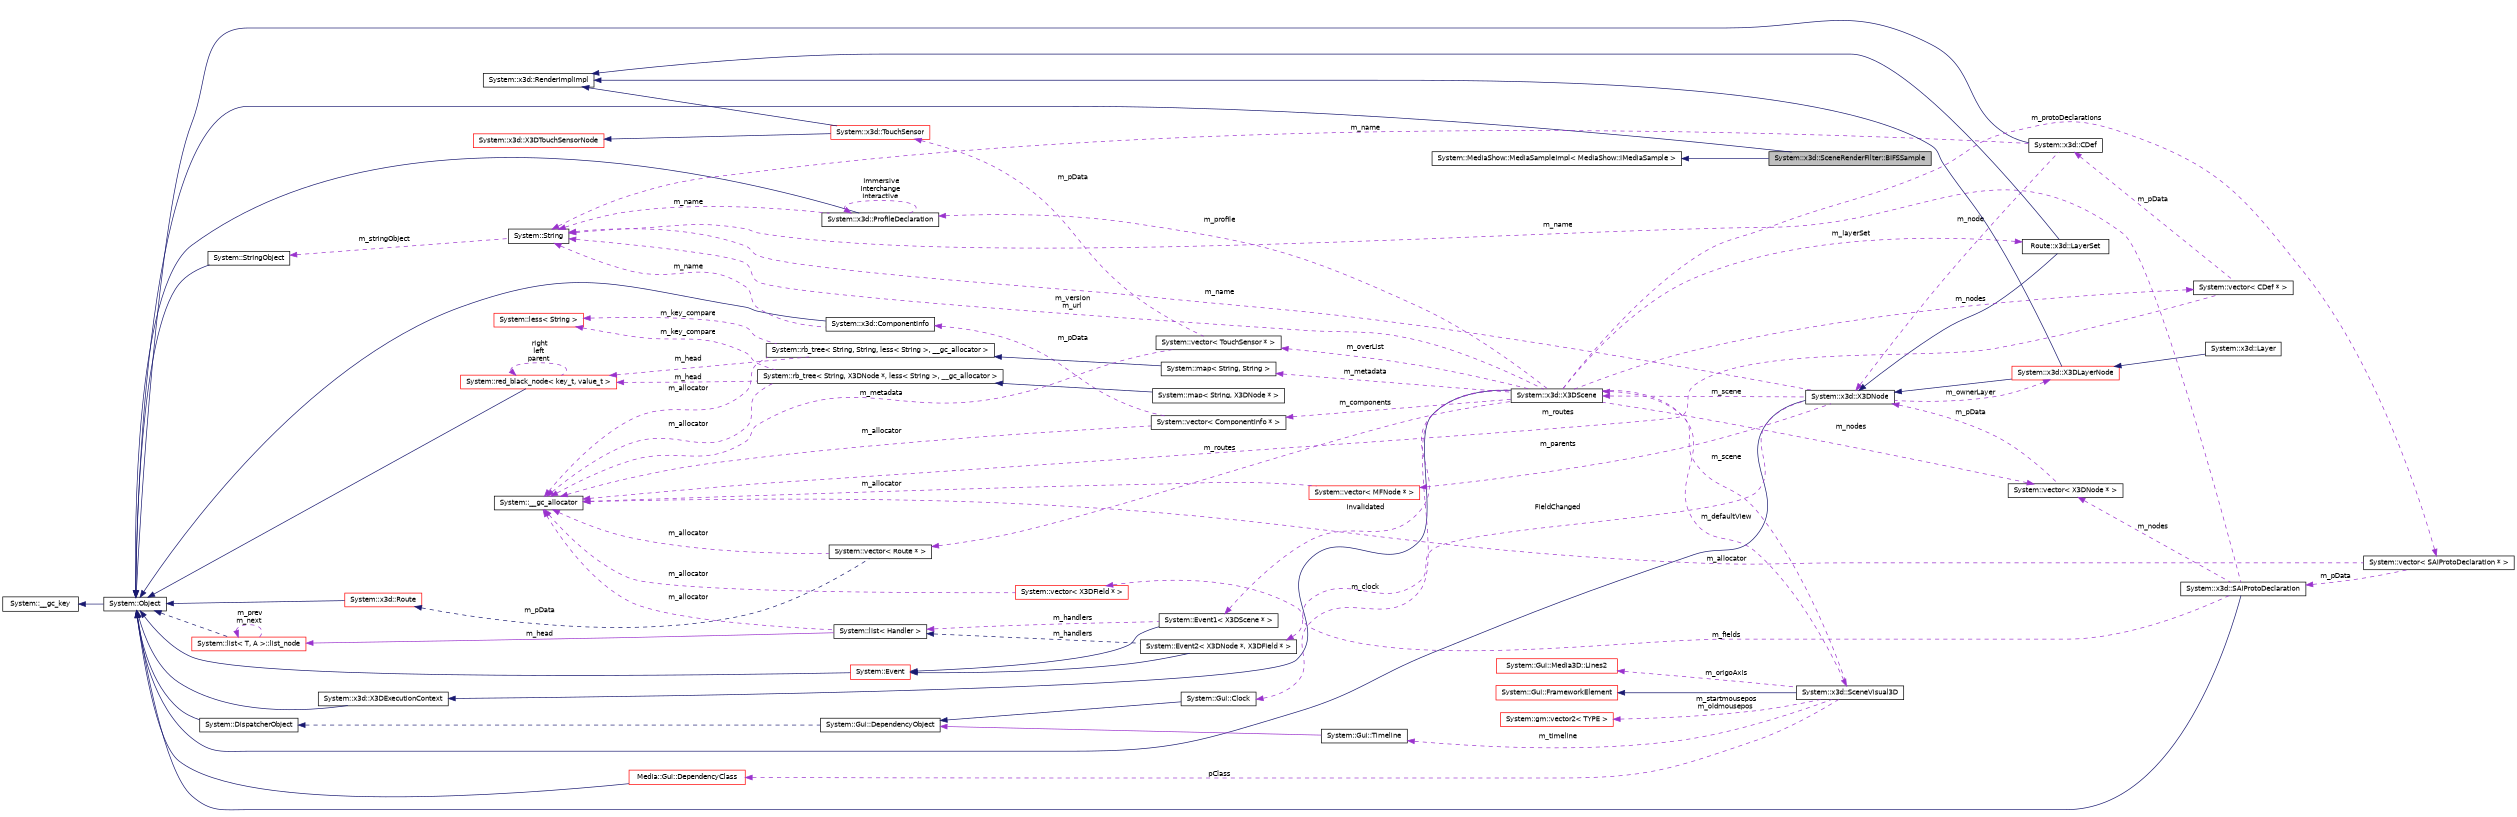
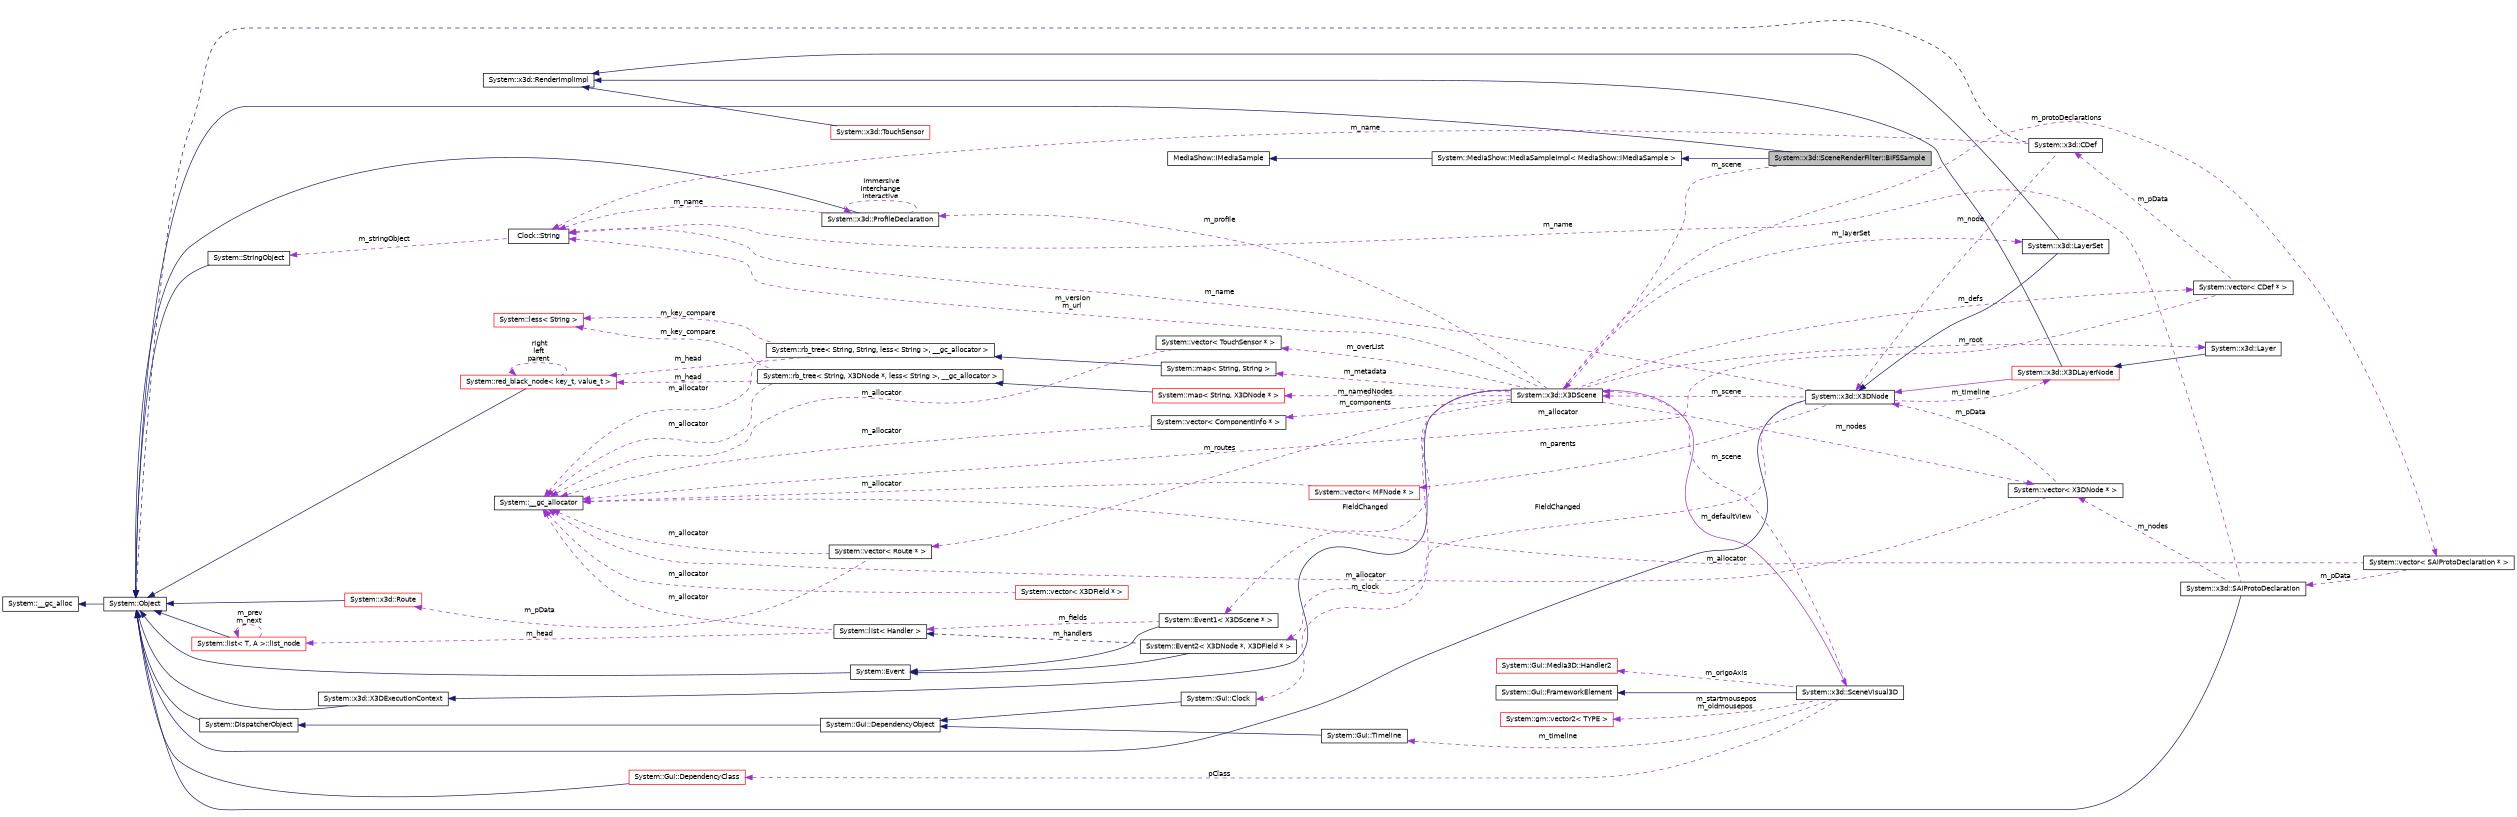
  digraph {
    rankdir=LR
    node [color=black fillcolor=white fontname=Helvetica fontsize=10 shape=record style=filled]
    edge [color=darkorchid3 dir=back fontname=Helvetica fontsize=10 labelfontname=Helvetica labelfontsize=10 style=dashed]
    n1 [fillcolor=grey75 fontcolor=black height=0.2 label="System::x3d::SceneRenderFilter::BIFSSample" width=0.4]
    n2 [height=0.2 label="System::Object" width=0.4]
    n3 [height=0.2 label="System::x3d::X3DExecutionContext" width=0.4]
    n4 [height=0.2 label="System::x3d::CDef" width=0.4]
    n5 [height=0.2 label="System::StringObject" width=0.4]
    n6 [height=0.2 label="System::x3d::X3DNode" width=0.4]
-   n7 [color=red height=0.2 label="System::Event" width=0.4]
+   n7 [height=0.2 label="System::Event" width=0.4]
    n8 [color=red height=0.2 label="System::list\< T, A \>::list_node" width=0.4]
    n9 [height=0.2 label="System::x3d::SAIProtoDeclaration" width=0.4]
    n10 [color=red height=0.2 label="System::red_black_node\< key_t, value_t \>" width=0.4]
    n11 [height=0.2 label="System::DispatcherObject" width=0.4]
    n12 [color=red height=0.2 label="System::x3d::Route" width=0.4]
    n13 [height=0.2 label="System::x3d::ProfileDeclaration" width=0.4]
-   n14 [color=red height=0.2 label="Media::Gui::DependencyClass" width=0.4]
-   n15 [height=0.2 label="System::x3d::ComponentInfo" width=0.4]
+   n14 [color=red height=0.2 label="System::Gui::DependencyClass" width=0.4]
    n16 [height=0.2 label="System::x3d::X3DScene" width=0.4]
    n17 [height=0.2 label="System::vector\< CDef * \>" width=0.4]
-   n18 [height=0.2 label="System::String" width=0.4]
+   n18 [height=0.2 label="Clock::String" width=0.4]
    n19 [height=0.2 label="System::vector\< X3DNode * \>" width=0.4]
    n20 [color=red height=0.2 label="System::x3d::X3DLayerNode" width=0.4]
-   n21 [height=0.2 label="Route::x3d::LayerSet" width=0.4]
+   n21 [height=0.2 label="System::x3d::LayerSet" width=0.4]
    n22 [height=0.2 label="System::Event2\< X3DNode *, X3DField * \>" width=0.4]
    n23 [height=0.2 label="System::Event1\< X3DScene * \>" width=0.4]
    n24 [height=0.2 label="System::list\< Handler \>" width=0.4]
    n25 [height=0.2 label="System::vector\< SAIProtoDeclaration * \>" width=0.4]
    n26 [height=0.2 label="System::rb_tree\< String, X3DNode *, less\< String \>, __gc_allocator \>" width=0.4]
    n27 [height=0.2 label="System::rb_tree\< String, String, less\< String \>, __gc_allocator \>" width=0.4]
    n28 [height=0.2 label="System::Gui::DependencyObject" width=0.4]
    n29 [height=0.2 label="System::vector\< Route * \>" width=0.4]
    n30 [height=0.2 label="System::x3d::SceneVisual3D" width=0.4]
    n31 [height=0.2 label="System::vector\< ComponentInfo * \>" width=0.4]
-   n32 [height=0.2 label="System::__gc_key" width=0.4]
+   n32 [height=0.2 label="System::__gc_alloc" width=0.4]
    n33 [height=0.2 label="System::MediaShow::MediaSampleImpl\< MediaShow::IMediaSample \>" width=0.4]
+   n34 [height=0.2 label="MediaShow::IMediaSample" width=0.4]
    n35 [height=0.2 label="System::__gc_allocator" width=0.4]
    n36 [color=red height=0.2 label="System::vector\< MFNode * \>" width=0.4]
    n37 [color=red height=0.2 label="System::vector\< X3DField * \>" width=0.4]
    n38 [height=0.2 label="System::vector\< TouchSensor * \>" width=0.4]
-   n39 [height=0.2 label="System::map\< String, X3DNode * \>" width=0.4]
+   n39 [color=red height=0.2 label="System::map\< String, X3DNode * \>" width=0.4]
    n40 [height=0.2 label="System::map\< String, String \>" width=0.4]
    n41 [height=0.2 label="System::x3d::Layer" width=0.4]
    n42 [height=0.2 label="System::x3d::RenderImplImpl" width=0.4]
    n43 [color=red height=0.2 label="System::x3d::TouchSensor" width=0.4]
    n44 [color=red height=0.2 label="System::less\< String \>" width=0.4]
    n45 [height=0.2 label="System::Gui::Clock" width=0.4]
    n46 [height=0.2 label="System::Gui::Timeline" width=0.4]
-   n47 [color=red height=0.2 label="System::x3d::X3DTouchSensorNode" width=0.4]
-   n48 [color=red height=0.2 label="System::Gui::FrameworkElement" width=0.4]
+   n48 [height=0.2 label="System::Gui::FrameworkElement" width=0.4]
    n49 [color=red height=0.2 label="System::gm::vector2\< TYPE \>" width=0.4]
-   n50 [color=red height=0.2 label="System::Gui::Media3D::Lines2" width=0.4]
+   n50 [color=red height=0.2 label="System::Gui::Media3D::Handler2" width=0.4]
    n2 -> n1 [color=midnightblue style=solid]
    n2 -> n3 [color=midnightblue style=solid]
-   n2 -> n4 [color=midnightblue style=solid]
+   n2 -> n4 [color=midnightblue]
    n2 -> n5 [color=midnightblue style=solid]
    n2 -> n6 [color=midnightblue style=solid]
    n2 -> n7 [color=midnightblue style=solid]
-   n2 -> n8 [color=midnightblue]
+   n2 -> n8 [color=midnightblue style=solid]
    n2 -> n9 [color=midnightblue style=solid]
    n2 -> n10 [color=midnightblue style=solid]
    n2 -> n11 [color=midnightblue style=solid]
    n2 -> n12 [color=midnightblue style=solid]
    n2 -> n13 [color=midnightblue style=solid]
    n2 -> n14 [color=midnightblue style=solid]
-   n2 -> n15 [color=midnightblue style=solid]
    n3 -> n16 [color=midnightblue style=solid]
    n4 -> n17 [label=" m_pData"]
    n5 -> n18 [label=" m_stringObject"]
    n6 -> n4 [label=" m_node"]
    n6 -> n19 [label=" m_pData"]
-   n6 -> n20 [color=midnightblue style=solid]
+   n6 -> n20 [style=solid]
    n6 -> n21 [color=midnightblue style=solid]
    n7 -> n22 [color=midnightblue style=solid]
    n7 -> n23 [color=midnightblue style=solid]
    n8 -> n8 [label=" m_prev\nm_next"]
-   n8 -> n24 [label=" m_head" style=solid]
+   n8 -> n24 [label=" m_head"]
    n9 -> n25 [label=" m_pData"]
    n10 -> n10 [label=" right\nleft\nparent"]
    n10 -> n26 [label=" m_head"]
    n10 -> n27 [label=" m_head"]
-   n11 -> n28 [color=midnightblue]
-   n12 -> n29 [color=midnightblue label=" m_pData"]
+   n11 -> n28 [color=midnightblue style=solid]
+   n12 -> n29 [label=" m_pData"]
    n13 -> n13 [label=" Immersive\nInterchange\nInteractive"]
    n13 -> n16 [label=" m_profile"]
    n14 -> n30 [label=" pClass"]
-   n15 -> n31 [label=" m_pData"]
+   n16 -> n1 [label=" m_scene"]
    n16 -> n6 [label=" m_scene"]
    n16 -> n30 [label=" m_scene"]
-   n17 -> n16 [label=" m_nodes"]
+   n17 -> n16 [label=" m_defs"]
    n18 -> n4 [label=" m_name"]
    n18 -> n6 [label=" m_name"]
    n18 -> n9 [label=" m_name"]
    n18 -> n13 [label=" m_name"]
-   n18 -> n15 [label=" m_name"]
    n18 -> n16 [label=" m_version\nm_url"]
    n19 -> n9 [label=" m_nodes"]
    n19 -> n16 [label=" m_nodes"]
-   n20 -> n6 [label=" m_ownerLayer"]
+   n20 -> n6 [label=" m_timeline"]
    n20 -> n41 [color=midnightblue style=solid]
    n21 -> n16 [label=" m_layerSet"]
    n22 -> n6 [label=" FieldChanged"]
-   n23 -> n16 [label=" Invalidated"]
+   n23 -> n16 [label=" FieldChanged"]
    n24 -> n22 [color=midnightblue label=" m_handlers"]
-   n24 -> n23 [label=" m_handlers"]
+   n24 -> n23 [label=" m_fields"]
    n25 -> n16 [label=" m_protoDeclarations"]
    n26 -> n39 [color=midnightblue style=solid]
    n27 -> n40 [color=midnightblue style=solid]
    n28 -> n45 [color=midnightblue style=solid]
-   n28 -> n46 [style=solid]
+   n28 -> n46 [color=midnightblue style=solid]
    n29 -> n16 [label=" m_routes"]
-   n30 -> n16 [label=" m_defaultView"]
+   n30 -> n16 [label=" m_defaultView" style=solid]
    n31 -> n16 [label=" m_components"]
    n32 -> n2 [color=midnightblue style=solid]
    n33 -> n1 [color=midnightblue style=solid]
-   n35 -> n17 [label=" m_routes"]
+   n34 -> n33 [color=midnightblue style=solid]
+   n35 -> n17 [label=" m_allocator"]
+   n35 -> n19 [label=" m_allocator"]
    n35 -> n24 [label=" m_allocator"]
    n35 -> n25 [label=" m_allocator"]
    n35 -> n26 [label=" m_allocator"]
    n35 -> n27 [label=" m_allocator"]
    n35 -> n29 [label=" m_allocator"]
    n35 -> n31 [label=" m_allocator"]
    n35 -> n36 [label=" m_allocator"]
    n35 -> n37 [label=" m_allocator"]
-   n35 -> n38 [label=" m_metadata"]
+   n35 -> n38 [label=" m_allocator"]
    n36 -> n6 [label=" m_parents"]
-   n37 -> n9 [label=" m_fields"]
    n38 -> n16 [label=" m_overList"]
+   n39 -> n16 [label=" m_namedNodes"]
    n40 -> n16 [label=" m_metadata"]
+   n41 -> n16 [label=" m_root"]
    n42 -> n20 [color=midnightblue style=solid]
    n42 -> n21 [color=midnightblue style=solid]
    n42 -> n43 [color=midnightblue style=solid]
-   n43 -> n38 [label=" m_pData"]
    n44 -> n26 [label=" m_key_compare"]
    n44 -> n27 [label=" m_key_compare"]
    n45 -> n16 [label=" m_clock"]
    n46 -> n30 [label=" m_timeline"]
-   n47 -> n43 [color=midnightblue style=solid]
    n48 -> n30 [color=midnightblue style=solid]
    n49 -> n30 [label=" m_startmousepos\nm_oldmousepos"]
    n50 -> n30 [label=" m_origoAxis"]
  }
